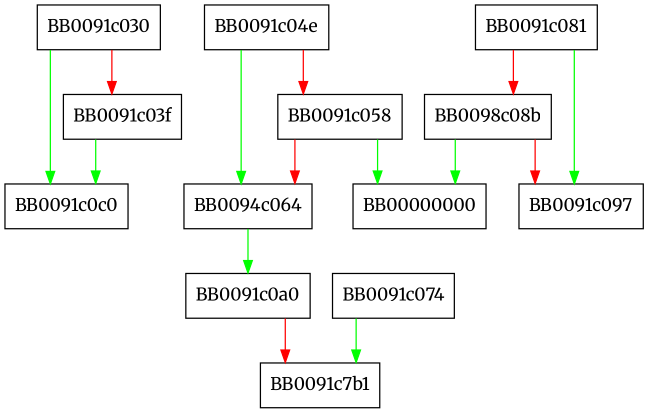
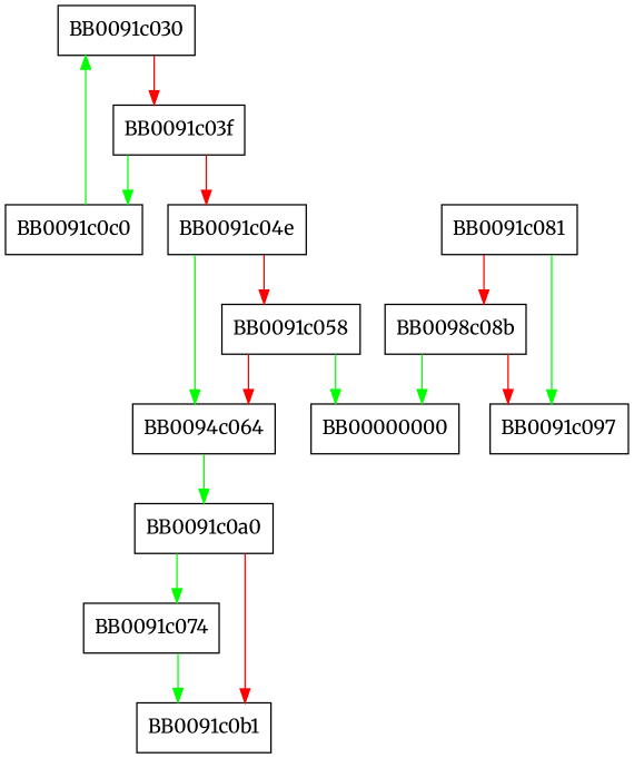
  digraph {
    fontname=Merriweather
    splines=ortho
    node [fontname=Merriweather shape=box]
    edge [color=green fontname=Merriweather]
    BB0091c030
    BB0091c0c0
    BB0091c03f
    BB0091c04e
    n5 [label=BB0094c064]
    BB0091c058
    BB0091c0a0
    BB00000000
    BB0091c074
-   BB0091c0b1 [label=BB0091c7b1]
+   BB0091c0b1
    BB0091c081
    BB0091c097
    n13 [label=BB0098c08b]
-   BB0091c030 -> BB0091c0c0
+   BB0091c0c0 -> BB0091c030
    BB0091c030 -> BB0091c03f [color=red]
    BB0091c03f -> BB0091c0c0
+   BB0091c03f -> BB0091c04e [color=red]
    BB0091c04e -> n5
    BB0091c04e -> BB0091c058 [color=red]
    n5 -> BB0091c0a0
    BB0091c058 -> n5 [color=red]
    BB0091c058 -> BB00000000
+   BB0091c0a0 -> BB0091c074
    BB0091c0a0 -> BB0091c0b1 [color=red]
    BB0091c074 -> BB0091c0b1
    BB0091c081 -> BB0091c097
    BB0091c081 -> n13 [color=red]
    n13 -> BB00000000
    n13 -> BB0091c097 [color=red]
  }
